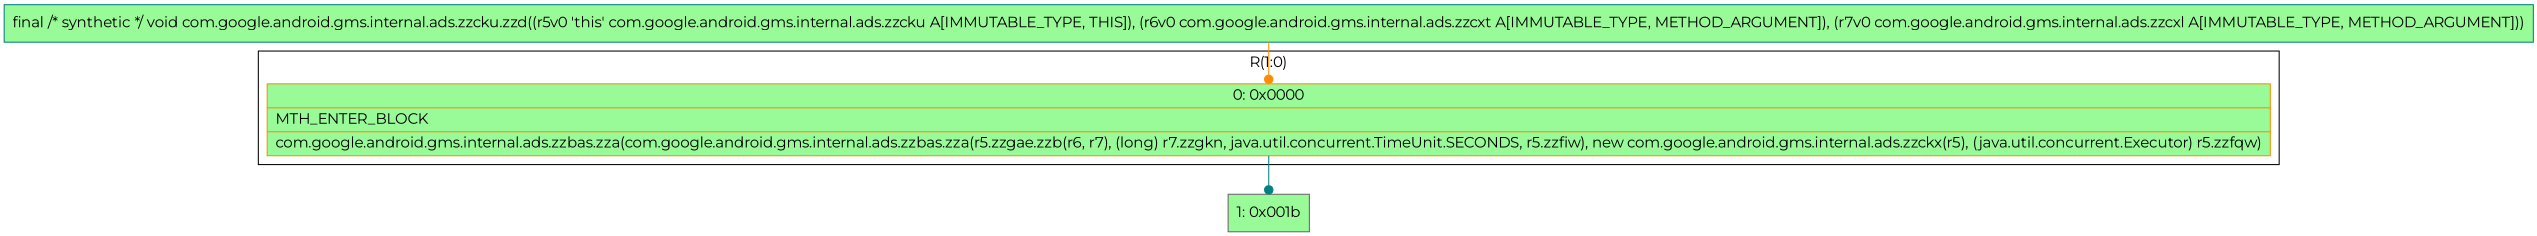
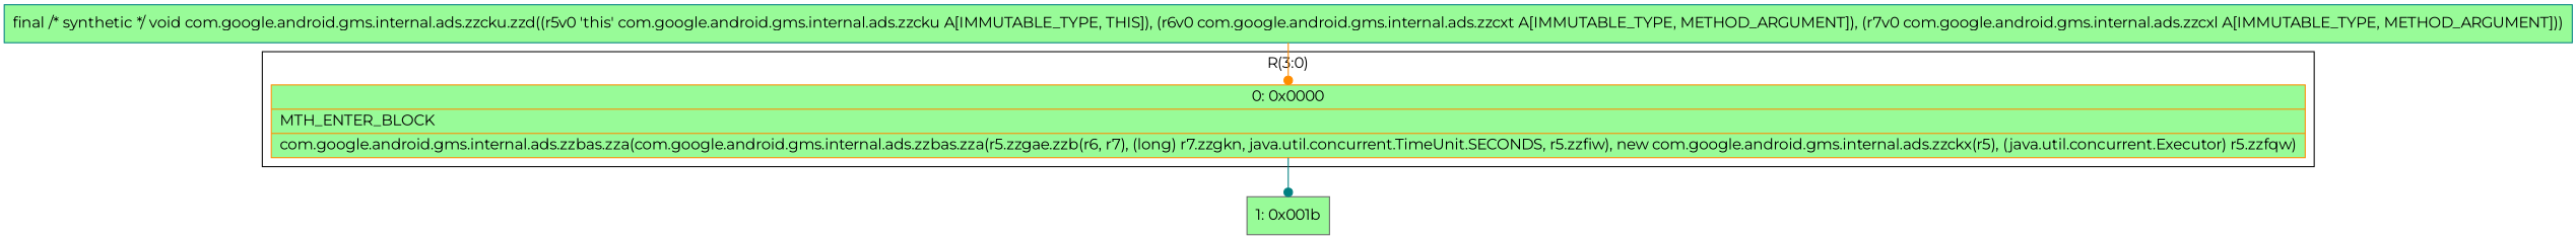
  digraph {
    fontname=Montserrat
    node [shape=record style=filled fillcolor=palegreen fontname=Montserrat]
    edge [arrowhead=dot fontname=Montserrat]
    n1 [color=darkorange label="{0\:\ 0x0000|MTH_ENTER_BLOCK\l|com.google.android.gms.internal.ads.zzbas.zza(com.google.android.gms.internal.ads.zzbas.zza(r5.zzgae.zzb(r6, r7), (long) r7.zzgkn, java.util.concurrent.TimeUnit.SECONDS, r5.zzfiw), new com.google.android.gms.internal.ads.zzckx(r5), (java.util.concurrent.Executor) r5.zzfqw)\l}"]
    n2 [color=gray40 label="{1\:\ 0x001b}"]
    n3 [label="{final \/* synthetic *\/ void com.google.android.gms.internal.ads.zzcku.zzd((r5v0 'this' com.google.android.gms.internal.ads.zzcku A[IMMUTABLE_TYPE, THIS]), (r6v0 com.google.android.gms.internal.ads.zzcxt A[IMMUTABLE_TYPE, METHOD_ARGUMENT]), (r7v0 com.google.android.gms.internal.ads.zzcxl A[IMMUTABLE_TYPE, METHOD_ARGUMENT])) }" color=teal]
    subgraph cluster_1 {
-     label="R(1:0)"
+     label="R(3:0)"
      n1
    }
    n1 -> n2 [color=teal]
    n3 -> n1 [color=darkorange]
  }
